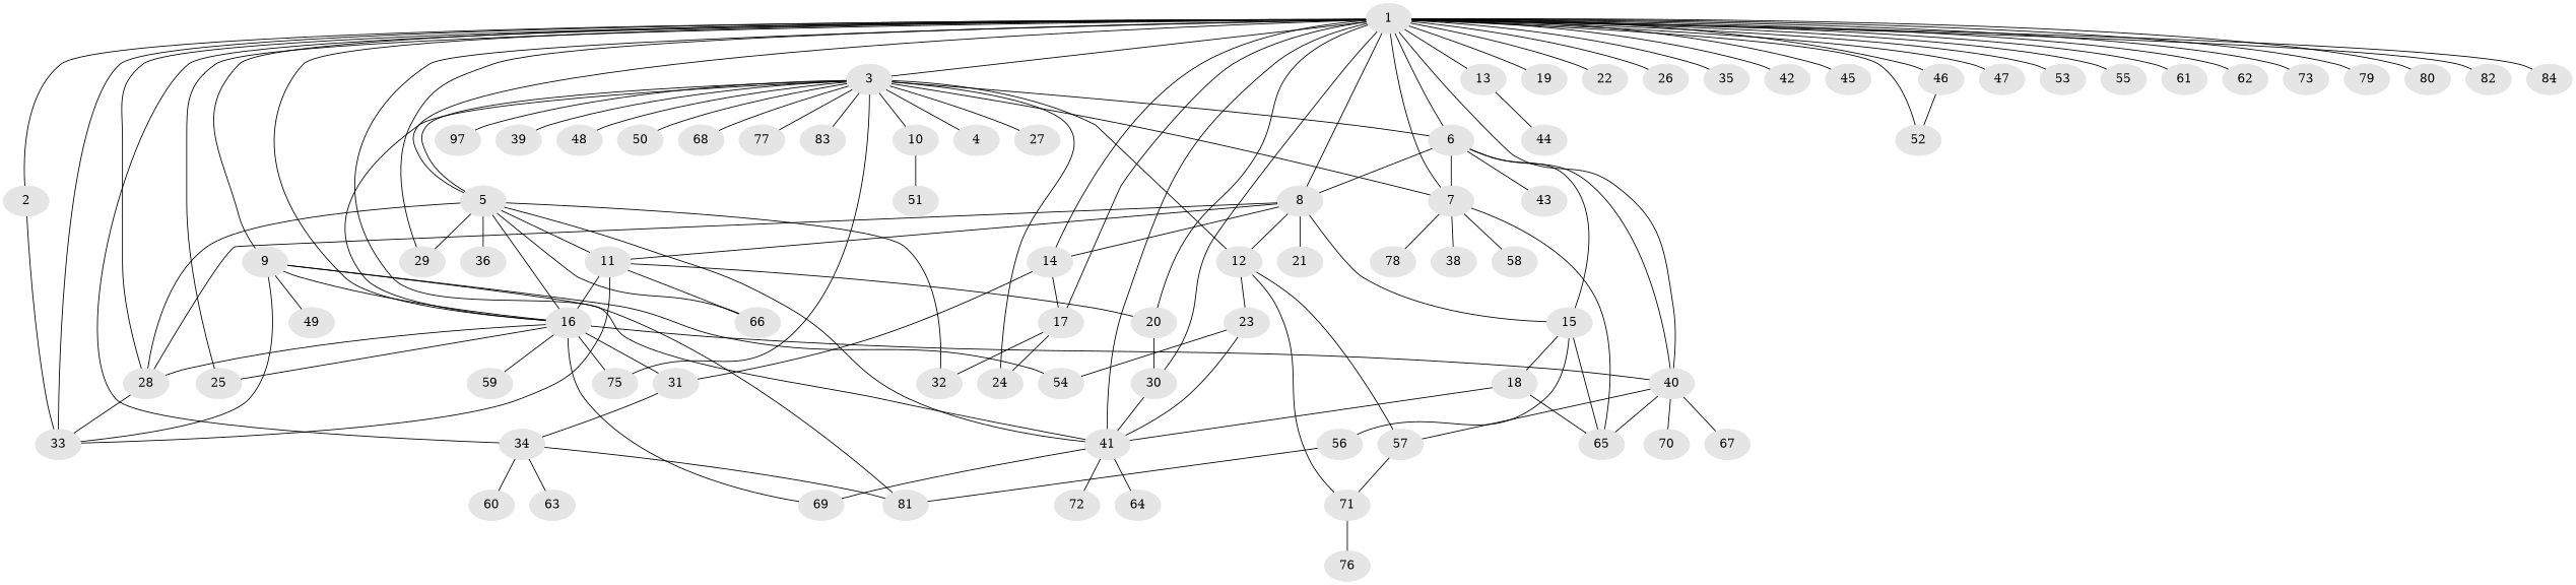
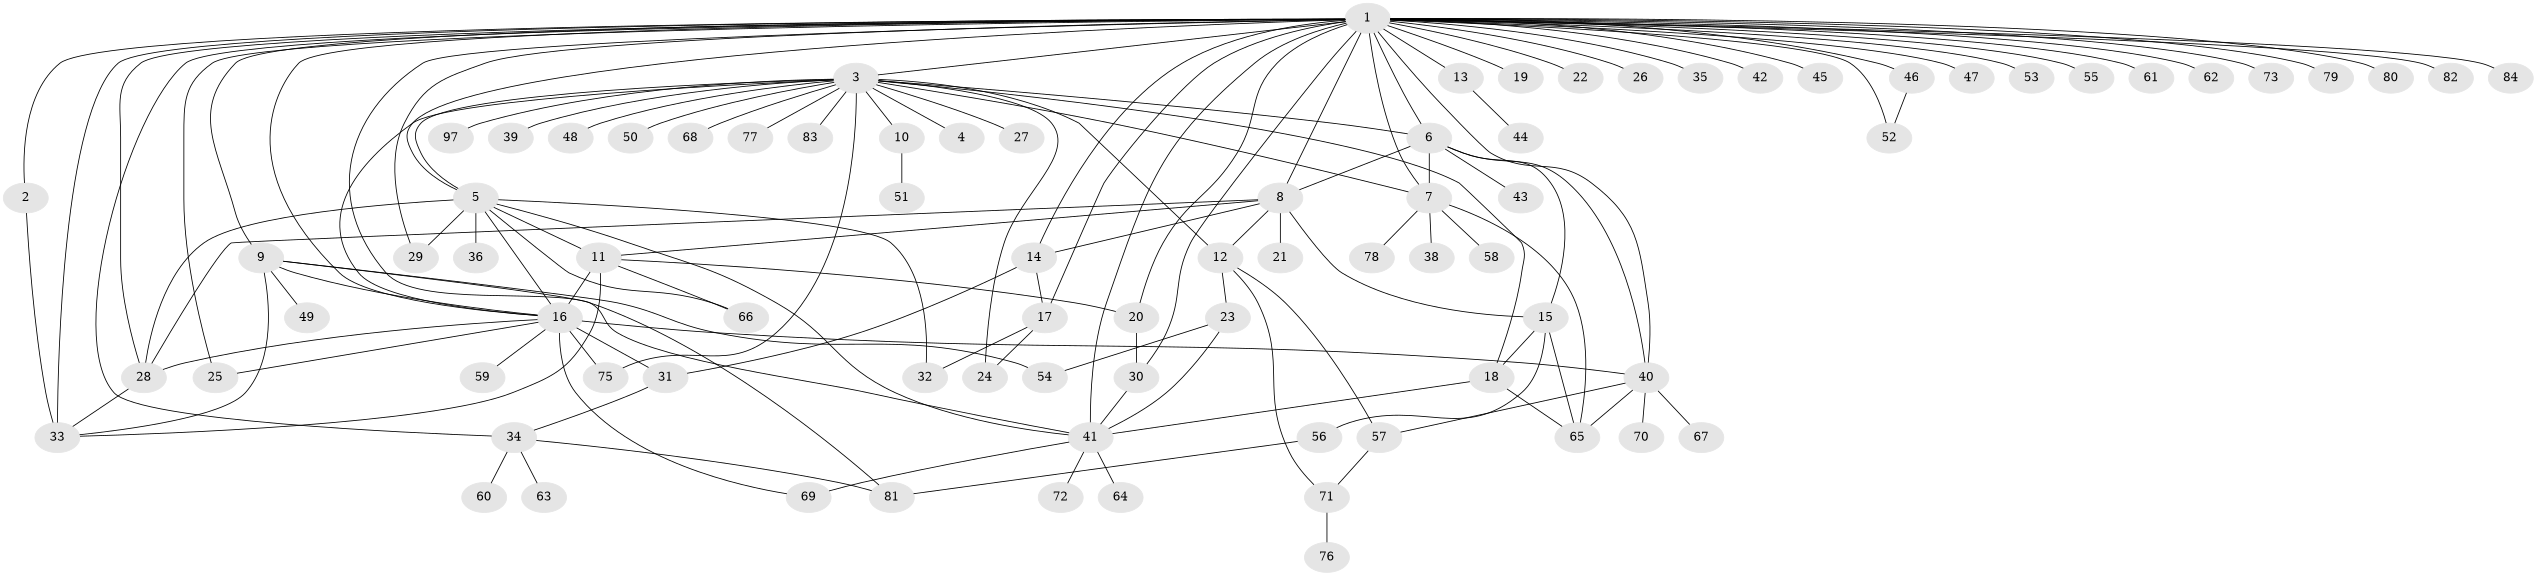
  graph {
    fontname="DejaVu Serif"
    node [color=gray90 fontname="DejaVu Serif" style=filled]
    edge [fontname="DejaVu Serif" weight=1.0]
    1
    2
    3
    5
    6
    7
    8
    9
    13
    14
    16
    17
    19
    20
    22
    25
    26
    28
    29
    30
    33
    34
    35
    40
    41
    42
    45
    46
    47
    52
    53
    55
    61
    62
    73
    79
    80
    81
    82
    84
    4
    10
    12
    18
    24
    27
    n47 [label=97]
    39
    48
    50
    68
    75
    77
    83
    11
    32
    36
    66
    15
    43
    38
    58
    65
    78
    21
    49
    54
    44
    31
    59
    69
    60
    63
    57
    67
    70
    64
    72
    51
    23
    71
    56
    76
    1 -- 2 [weight=3.0]
    1 -- 3
    1 -- 5
    1 -- 6
    1 -- 7
    1 -- 8
    1 -- 9
    1 -- 13
    1 -- 14
    1 -- 16
    1 -- 17
    1 -- 19
    1 -- 20
    1 -- 22
    1 -- 25
    1 -- 26
    1 -- 28 [weight=2.0]
    1 -- 29
    1 -- 30
    1 -- 33
    1 -- 34
    1 -- 35
    1 -- 40
    1 -- 41
    1 -- 42
    1 -- 45
    1 -- 46
    1 -- 47
    1 -- 52
    1 -- 53
    1 -- 55
    1 -- 61
    1 -- 62
    1 -- 73
    1 -- 79
    1 -- 80
    1 -- 81
    1 -- 82
    1 -- 84
    2 -- 33 [weight=3.0]
    3 -- 5
    3 -- 6 [weight=2.0]
    3 -- 7
    3 -- 16 [weight=2.0]
    3 -- 4
    3 -- 10
    3 -- 12
+   3 -- 18
    3 -- 24
    3 -- 27
    3 -- n47
    3 -- 39
    3 -- 48
    3 -- 50
    3 -- 68
    3 -- 75
    3 -- 77
    3 -- 83
    5 -- 16
    5 -- 28
    5 -- 29 [weight=2.0]
    5 -- 41
    5 -- 11
    5 -- 32
    5 -- 36
    5 -- 66
    6 -- 7 [weight=2.0]
    6 -- 8
    6 -- 40
    6 -- 15
    6 -- 43
    7 -- 38
    7 -- 58
    7 -- 65
    7 -- 78
    8 -- 14
    8 -- 28
    8 -- 12
    8 -- 11
    8 -- 15
    8 -- 21 [weight=3.0]
    9 -- 16
    9 -- 33
    9 -- 41
    9 -- 49
    9 -- 54
    13 -- 44
    14 -- 17
    14 -- 31 [weight=2.0]
    16 -- 25
    16 -- 28
    16 -- 40
    16 -- 75
    16 -- 31
    16 -- 59
    16 -- 69
    17 -- 24
    17 -- 32
    20 -- 30
    28 -- 33
    30 -- 41
    34 -- 81
    34 -- 60
    34 -- 63
    40 -- 65
    40 -- 57
    40 -- 67
    40 -- 70
    41 -- 69
    41 -- 64
    41 -- 72
    46 -- 52
    10 -- 51
    12 -- 57
    12 -- 23
    12 -- 71
    18 -- 41
    18 -- 65
    11 -- 16 [weight=9.0]
    11 -- 20
    11 -- 33
    11 -- 66
    15 -- 18 [weight=3.0]
    15 -- 65
    15 -- 56
    31 -- 34
    57 -- 71
    23 -- 41
    23 -- 54
    71 -- 76
    56 -- 81 [weight=2.0]
  }
